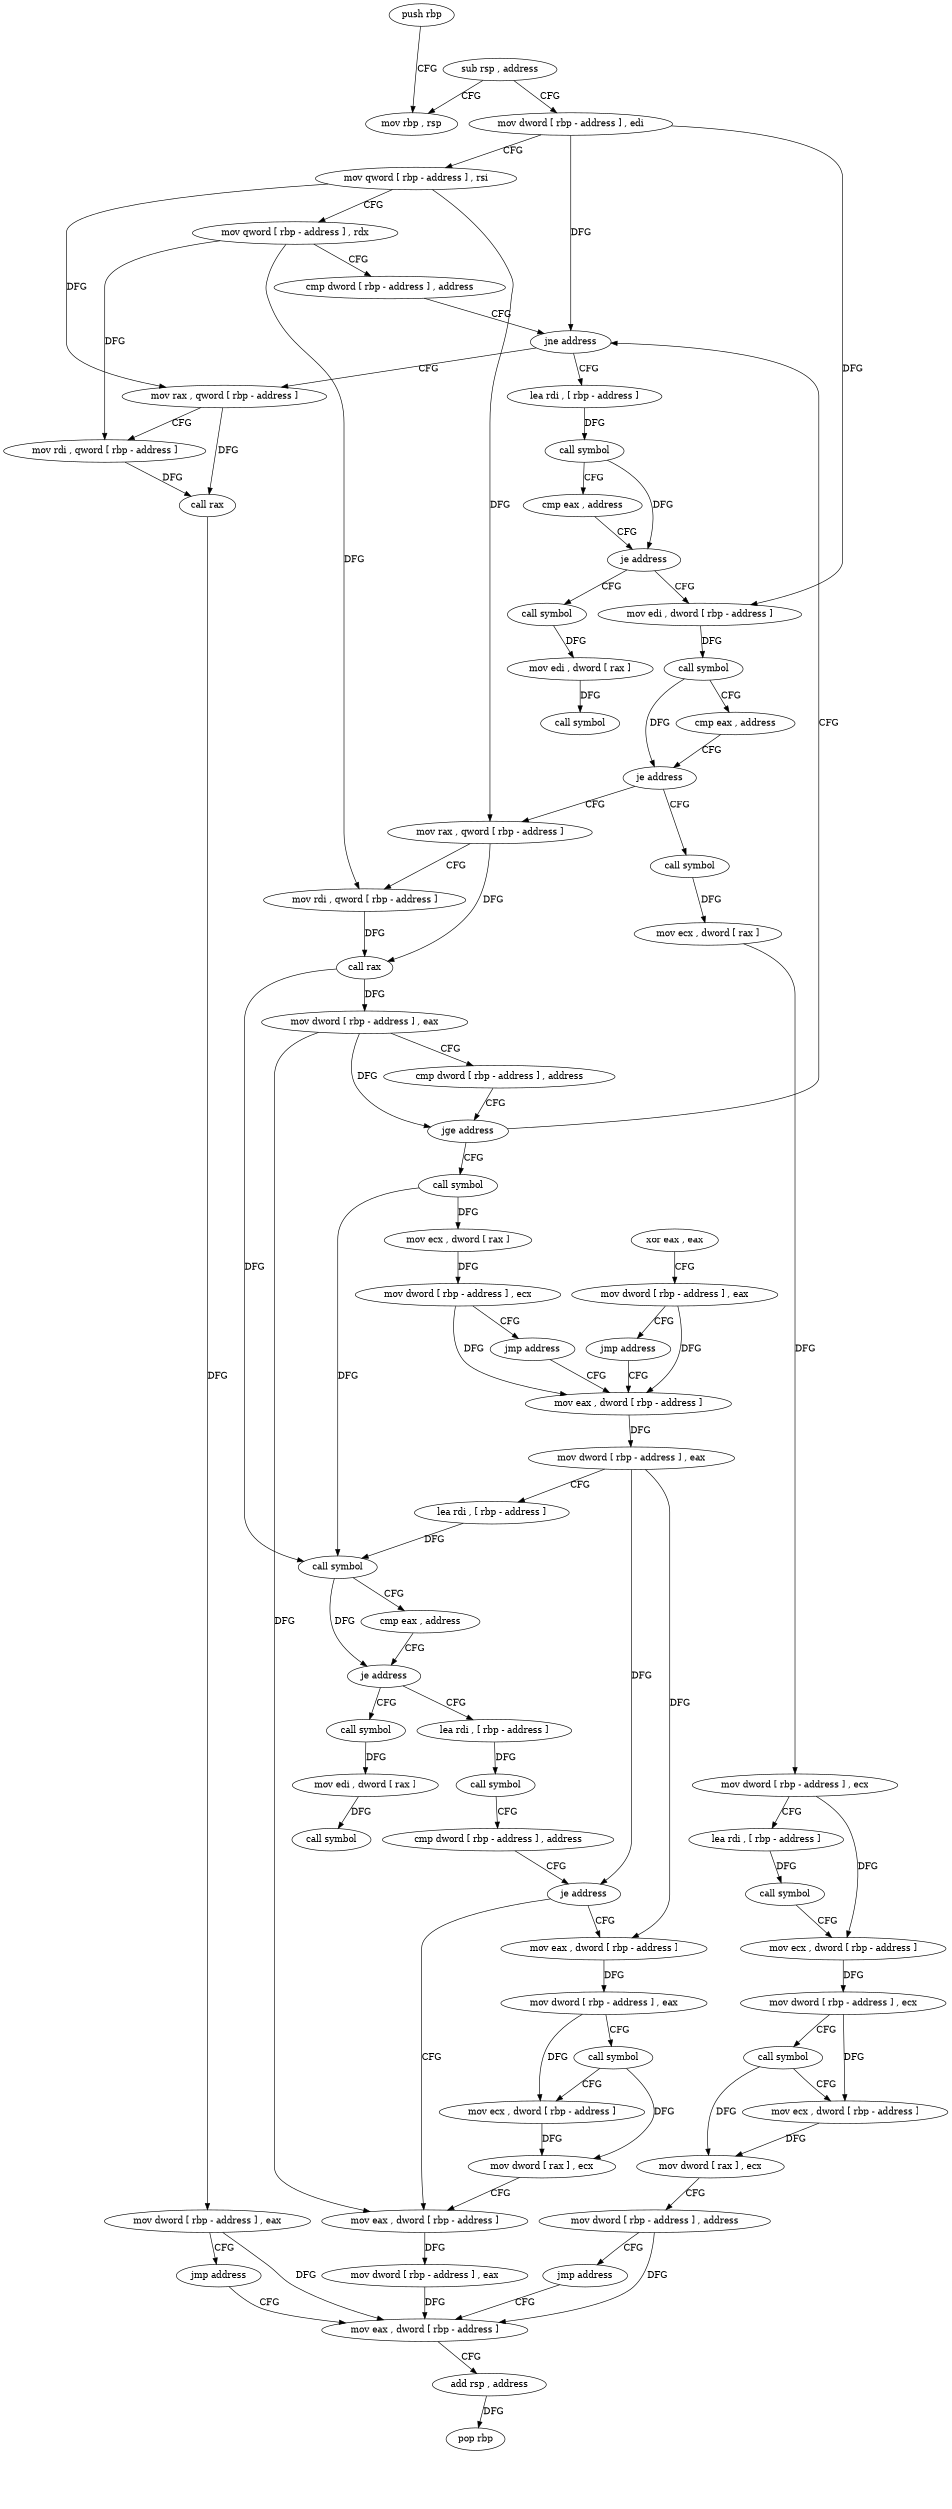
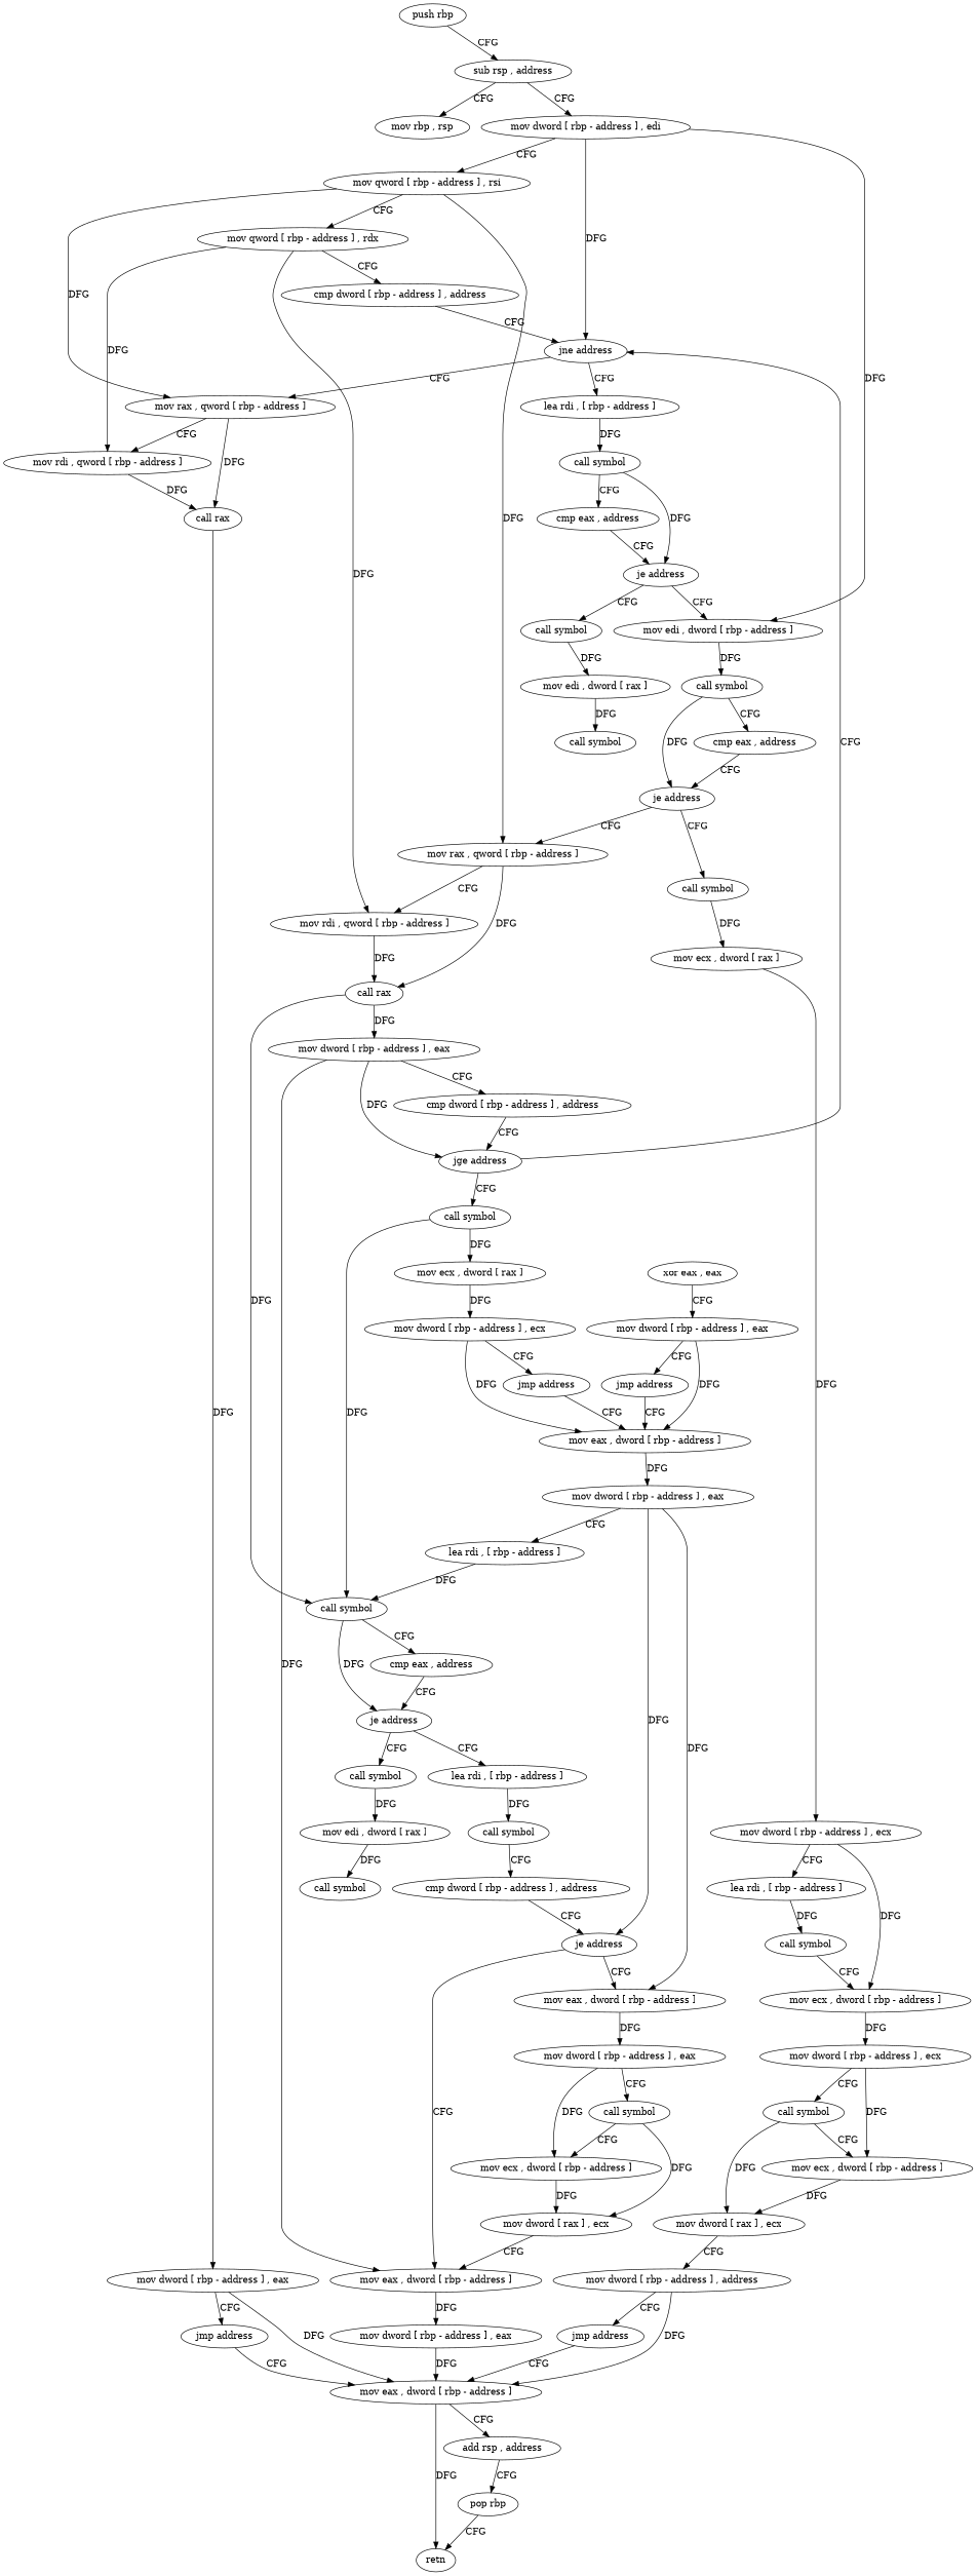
  digraph {
    n1 [label="push rbp"]
    n2 [label="mov rbp , rsp"]
    n3 [label="sub rsp , address"]
    n4 [label="mov dword [ rbp - address ] , edi"]
    n5 [label="mov qword [ rbp - address ] , rsi"]
    n6 [label="jne address"]
    n7 [label="mov edi , dword [ rbp - address ]"]
    n8 [label="mov qword [ rbp - address ] , rdx"]
    n9 [label="mov rax , qword [ rbp - address ]"]
    n10 [label="mov rax , qword [ rbp - address ]"]
    n11 [label="lea rdi , [ rbp - address ]"]
    n12 [label="call symbol"]
    n13 [label="cmp dword [ rbp - address ] , address"]
    n14 [label="mov rdi , qword [ rbp - address ]"]
    n15 [label="mov rdi , qword [ rbp - address ]"]
    n16 [label="call rax"]
    n17 [label="call rax"]
    n18 [label="call symbol"]
    n19 [label="cmp eax , address"]
    n20 [label="je address"]
    n21 [label="mov dword [ rbp - address ] , eax"]
    n22 [label="call symbol"]
    n23 [label="mov edi , dword [ rax ]"]
    n24 [label="cmp eax , address"]
    n25 [label="je address"]
    n26 [label="call symbol"]
    n27 [label="jmp address"]
    n28 [label="mov eax , dword [ rbp - address ]"]
    n29 [label="add rsp , address"]
+   n30 [label=retn]
    n31 [label="pop rbp"]
    n32 [label="call symbol"]
    n33 [label="mov ecx , dword [ rax ]"]
    n34 [label="mov dword [ rbp - address ] , eax"]
    n35 [label="call symbol"]
    n36 [label="mov dword [ rbp - address ] , ecx"]
    n37 [label="cmp dword [ rbp - address ] , address"]
    n38 [label="jge address"]
    n39 [label="mov eax , dword [ rbp - address ]"]
    n40 [label="cmp eax , address"]
    n41 [label="je address"]
    n42 [label="call symbol"]
    n43 [label="mov dword [ rbp - address ] , eax"]
    n44 [label="xor eax , eax"]
    n45 [label="mov dword [ rbp - address ] , eax"]
    n46 [label="mov ecx , dword [ rax ]"]
    n47 [label="jmp address"]
    n48 [label="mov eax , dword [ rbp - address ]"]
    n49 [label="mov dword [ rbp - address ] , ecx"]
    n50 [label="lea rdi , [ rbp - address ]"]
    n51 [label="mov ecx , dword [ rbp - address ]"]
    n52 [label="call symbol"]
    n53 [label="mov dword [ rbp - address ] , ecx"]
    n54 [label="call symbol"]
    n55 [label="mov ecx , dword [ rbp - address ]"]
    n56 [label="mov dword [ rax ] , ecx"]
    n57 [label="mov dword [ rbp - address ] , address"]
    n58 [label="jmp address"]
    n59 [label="mov dword [ rbp - address ] , eax"]
    n60 [label="lea rdi , [ rbp - address ]"]
    n61 [label="je address"]
    n62 [label="mov eax , dword [ rbp - address ]"]
    n63 [label="jmp address"]
    n64 [label="mov dword [ rbp - address ] , eax"]
    n65 [label="lea rdi , [ rbp - address ]"]
    n66 [label="call symbol"]
    n67 [label="call symbol"]
    n68 [label="mov edi , dword [ rax ]"]
    n69 [label="cmp dword [ rbp - address ] , address"]
    n70 [label="call symbol"]
    n71 [label="call symbol"]
    n72 [label="mov ecx , dword [ rbp - address ]"]
    n73 [label="mov dword [ rax ] , ecx"]
-   n1 -> n2 [label=CFG]
+   n1 -> n3 [label=CFG]
    n3 -> n2 [label=CFG]
    n3 -> n4 [label=CFG]
    n4 -> n5 [label=CFG]
    n4 -> n6 [label=DFG]
    n4 -> n7 [label=DFG]
    n5 -> n8 [label=CFG]
    n5 -> n9 [label=DFG]
    n5 -> n10 [label=DFG]
    n6 -> n9 [label=CFG]
    n6 -> n11 [label=CFG]
    n7 -> n12 [label=DFG]
    n8 -> n13 [label=CFG]
    n8 -> n14 [label=DFG]
    n8 -> n15 [label=DFG]
    n9 -> n14 [label=CFG]
    n9 -> n16 [label=DFG]
    n10 -> n15 [label=CFG]
    n10 -> n17 [label=DFG]
    n11 -> n18 [label=DFG]
    n12 -> n24 [label=CFG]
    n12 -> n25 [label=DFG]
    n13 -> n6 [label=CFG]
    n14 -> n16 [label=DFG]
    n15 -> n17 [label=DFG]
    n16 -> n21 [label=DFG]
    n17 -> n34 [label=DFG]
    n17 -> n35 [label=DFG]
    n18 -> n19 [label=CFG]
    n18 -> n20 [label=DFG]
    n19 -> n20 [label=CFG]
    n20 -> n7 [label=CFG]
    n20 -> n22 [label=CFG]
    n21 -> n27 [label=CFG]
    n21 -> n28 [label=DFG]
    n22 -> n23 [label=DFG]
    n23 -> n26 [label=DFG]
    n24 -> n25 [label=CFG]
    n25 -> n10 [label=CFG]
    n25 -> n32 [label=CFG]
    n27 -> n28 [label=CFG]
    n28 -> n29 [label=CFG]
-   n29 -> n31 [label=DFG]
+   n28 -> n30 [label=DFG]
+   n29 -> n31 [label=CFG]
+   n31 -> n30 [label=CFG]
    n32 -> n33 [label=DFG]
    n33 -> n36 [label=DFG]
    n34 -> n37 [label=CFG]
    n34 -> n38 [label=DFG]
    n34 -> n39 [label=DFG]
    n35 -> n40 [label=CFG]
    n35 -> n41 [label=DFG]
    n36 -> n50 [label=CFG]
    n36 -> n51 [label=DFG]
    n37 -> n38 [label=CFG]
    n38 -> n6 [label=CFG]
    n38 -> n42 [label=CFG]
    n39 -> n43 [label=DFG]
    n40 -> n41 [label=CFG]
    n41 -> n65 [label=CFG]
    n41 -> n66 [label=CFG]
    n42 -> n35 [label=DFG]
    n42 -> n46 [label=DFG]
    n43 -> n28 [label=DFG]
    n44 -> n45 [label=CFG]
    n45 -> n47 [label=CFG]
    n45 -> n48 [label=DFG]
    n46 -> n49 [label=DFG]
    n47 -> n48 [label=CFG]
    n48 -> n59 [label=DFG]
    n49 -> n48 [label=DFG]
    n49 -> n63 [label=CFG]
    n50 -> n52 [label=DFG]
    n51 -> n53 [label=DFG]
    n52 -> n51 [label=CFG]
    n53 -> n54 [label=CFG]
    n53 -> n55 [label=DFG]
    n54 -> n55 [label=CFG]
    n54 -> n56 [label=DFG]
    n55 -> n56 [label=DFG]
    n56 -> n57 [label=CFG]
    n57 -> n28 [label=DFG]
    n57 -> n58 [label=CFG]
    n58 -> n28 [label=CFG]
    n59 -> n60 [label=CFG]
    n59 -> n61 [label=DFG]
    n59 -> n62 [label=DFG]
    n60 -> n35 [label=DFG]
    n61 -> n39 [label=CFG]
    n61 -> n62 [label=CFG]
    n62 -> n64 [label=DFG]
    n63 -> n48 [label=CFG]
    n64 -> n71 [label=CFG]
    n64 -> n72 [label=DFG]
    n65 -> n67 [label=DFG]
    n66 -> n68 [label=DFG]
    n67 -> n69 [label=CFG]
    n68 -> n70 [label=DFG]
    n69 -> n61 [label=CFG]
    n71 -> n72 [label=CFG]
    n71 -> n73 [label=DFG]
    n72 -> n73 [label=DFG]
    n73 -> n39 [label=CFG]
  }
